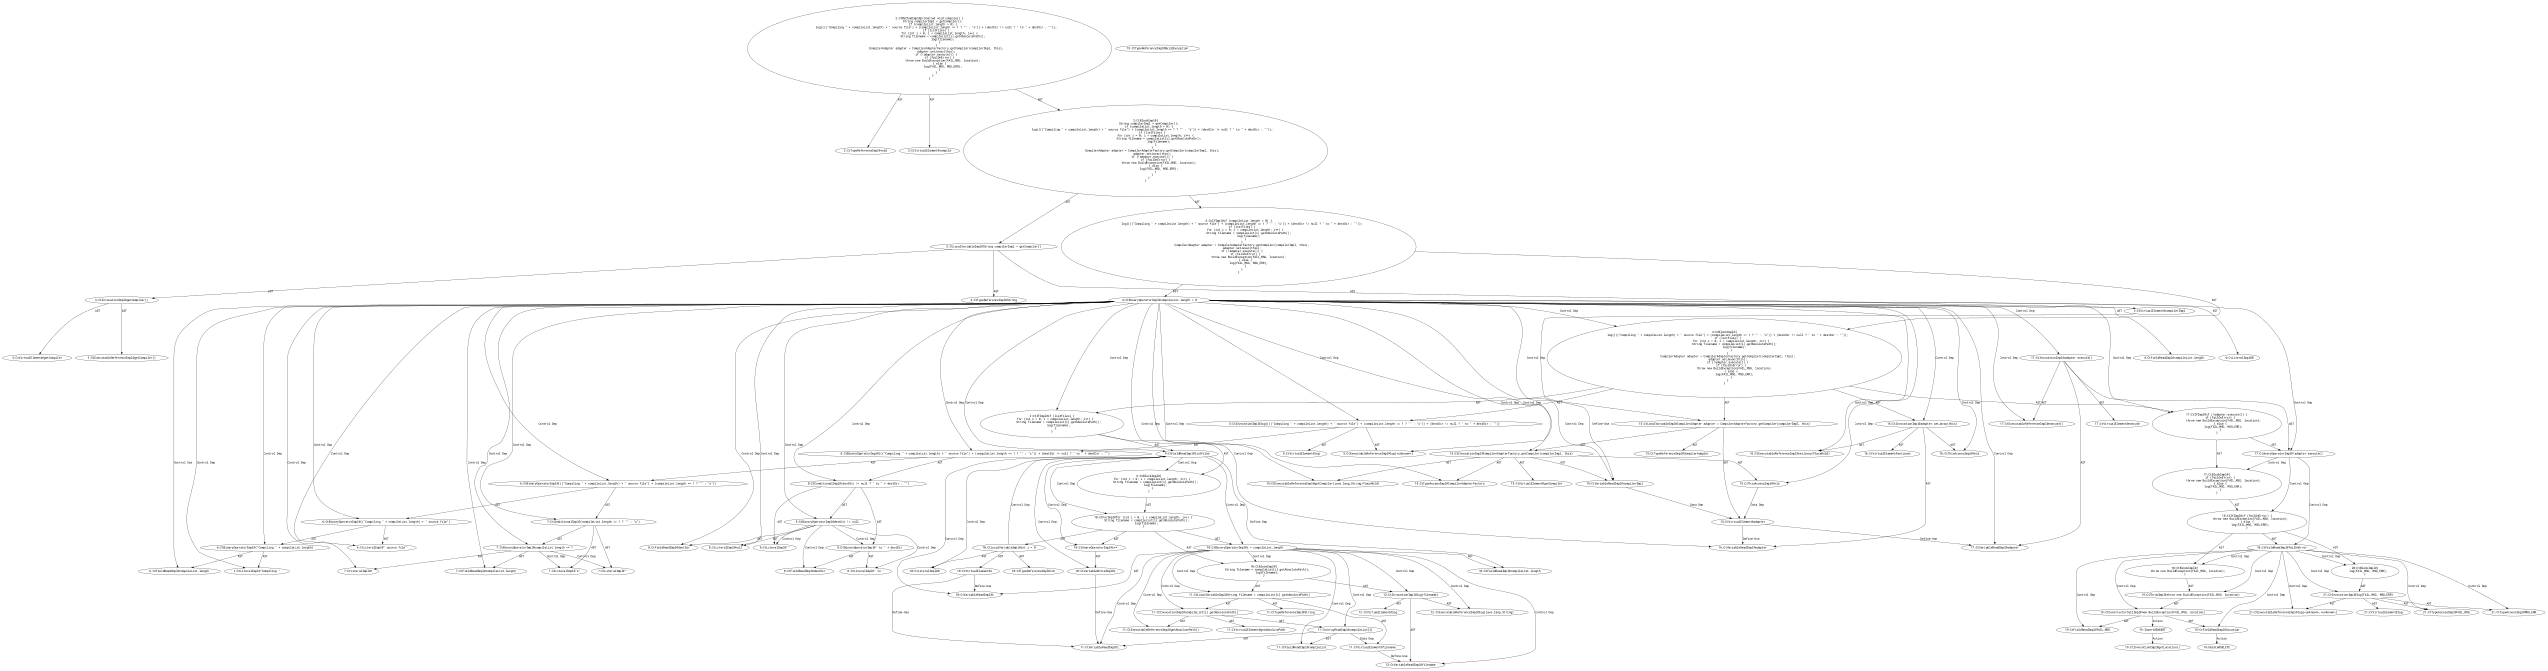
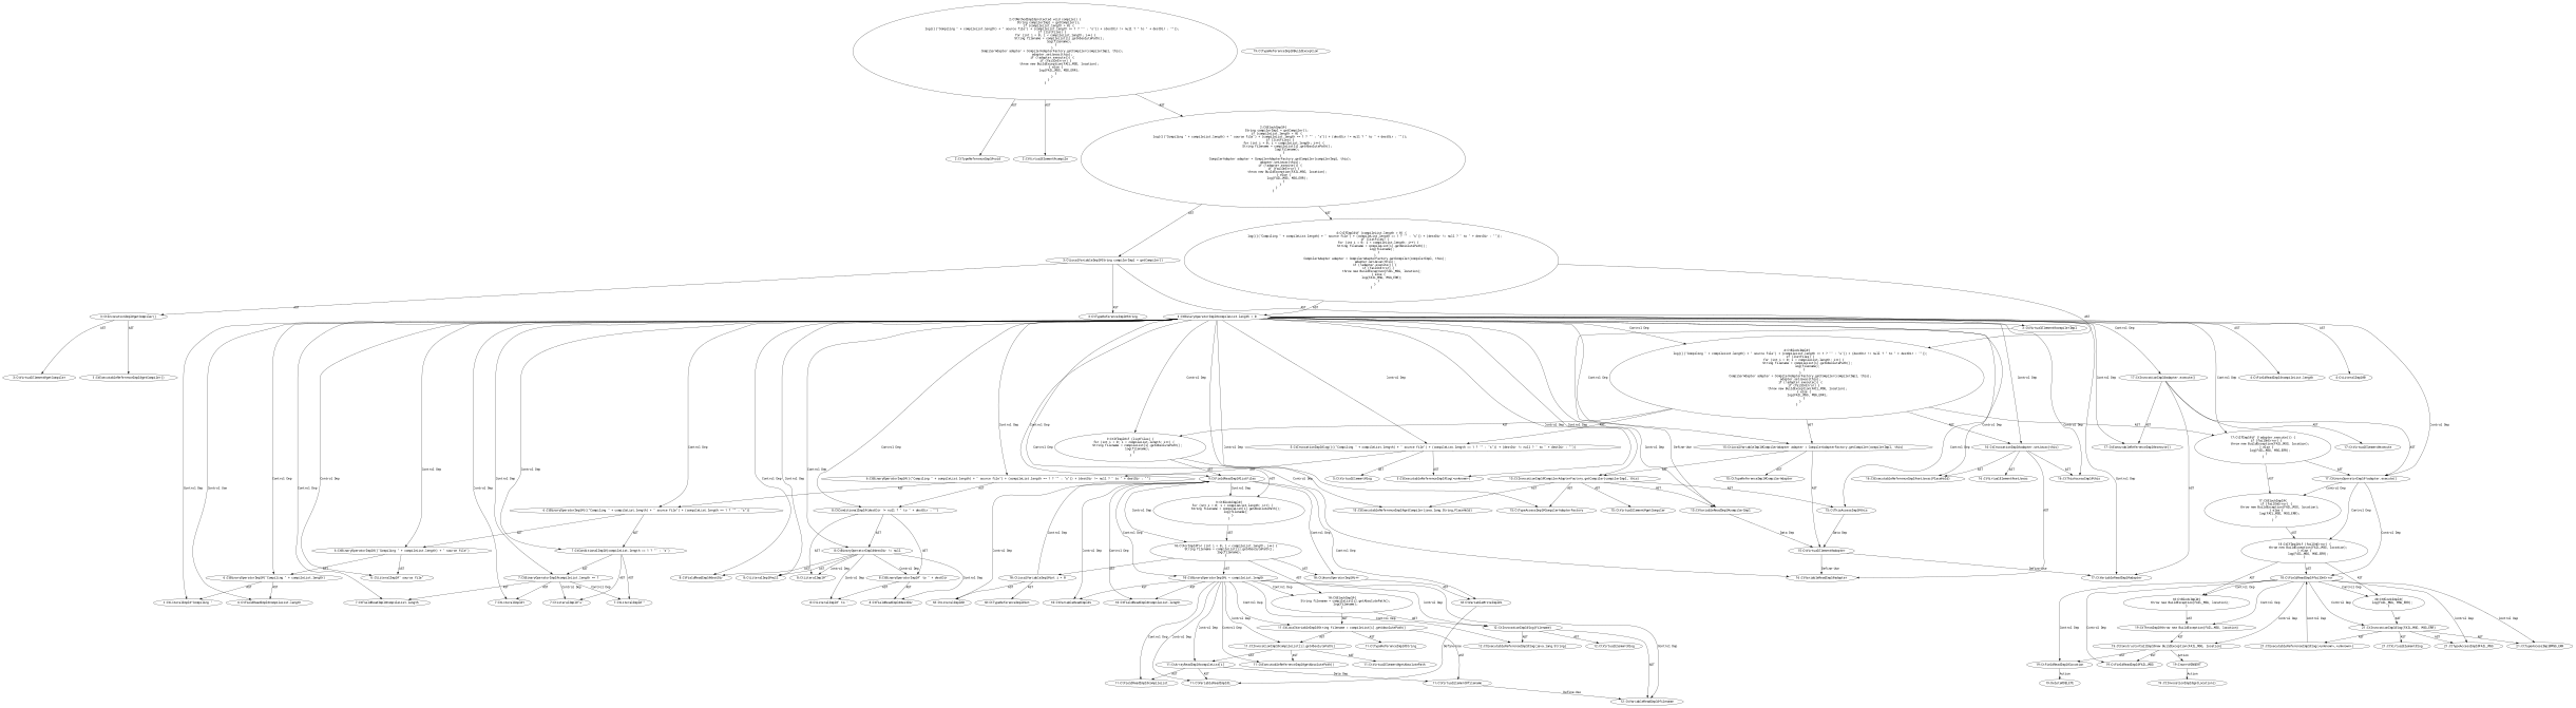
  digraph {
    fontname="Roboto Mono"
    node [fontname="Roboto Mono" shape=ellipse]
    edge [fontname="Roboto Mono"]
    n1 [label="2:CtTypeReferenceImpl@void"]
    n2 [label="2:CtVirtualElement@compile"]
    n3 [label="3:CtTypeReferenceImpl@String"]
    n4 [label="3:CtExecutableReferenceImpl@getCompiler()"]
    n5 [label="3:CtVirtualElement@getCompiler"]
    n6 [label="3:CtInvocationImpl@getCompiler()"]
    n7 [label="3:CtVirtualElement@compilerImpl"]
    n8 [label="15:CtVariableReadImpl@compilerImpl"]
    n9 [label="15:CtVirtualElement@adapter"]
    n10 [label="3:CtLocalVariableImpl@String compilerImpl = getCompiler()"]
    n11 [label="4:CtFieldReadImpl@compileList.length"]
    n12 [label="4:CtLiteralImpl@0"]
    n13 [label="4:CtBinaryOperatorImpl@compileList.length > 0"]
    n14 [label="5:CtExecutableReferenceImpl@log(<unknown>)"]
    n15 [label="6:CtLiteralImpl@\"Compiling \""]
    n16 [label="6:CtFieldReadImpl@compileList.length"]
    n17 [label="6:CtBinaryOperatorImpl@(\"Compiling \" + compileList.length)"]
    n18 [label="6:CtLiteralImpl@\" source file\""]
    n19 [label="6:CtBinaryOperatorImpl@((\"Compiling \" + compileList.length) + \" source file\")"]
    n20 [label="7:CtFieldReadImpl@compileList.length"]
    n21 [label="7:CtLiteralImpl@1"]
    n22 [label="7:CtBinaryOperatorImpl@compileList.length == 1"]
    n23 [label="7:CtConditionalImpl@(compileList.length == 1 ? \"\" : \"s\")"]
    n24 [label="6:CtBinaryOperatorImpl@(((\"Compiling \" + compileList.length) + \" source file\") + (compileList.length == 1 ? \"\" : \"s\"))"]
    n25 [label="8:CtFieldReadImpl@destDir"]
    n26 [label="8:CtLiteralImpl@null"]
    n27 [label="8:CtBinaryOperatorImpl@destDir != null"]
    n28 [label="8:CtConditionalImpl@(destDir != null ? \" to \" + destDir : \"\")"]
    n29 [label="6:CtBinaryOperatorImpl@(((\"Compiling \" + compileList.length) + \" source file\") + (compileList.length == 1 ? \"\" : \"s\")) + (destDir != null ? \" to \" + destDir : \"\")"]
    n30 [label="5:CtInvocationImpl@log((((\"Compiling \" + compileList.length) + \" source file\") + (compileList.length == 1 ? \"\" : \"s\")) + (destDir != null ? \" to \" + destDir : \"\"))"]
    n31 [label="9:CtFieldReadImpl@listFiles"]
    n32 [label="9:CtIfImpl@if (listFiles) \{\n    for (int i = 0; i < compileList.length; i++) \{\n        String filename = compileList[i].getAbsolutePath();\n        log(filename);\n    \}\n\}"]
    n33 [label="15:CtExecutableReferenceImpl@getCompiler(java.lang.String,PlaceHold)"]
    n34 [label="15:CtTypeAccessImpl@CompilerAdapterFactory"]
    n35 [label="15:CtThisAccessImpl@this"]
    n36 [label="15:CtInvocationImpl@CompilerAdapterFactory.getCompiler(compilerImpl, this)"]
    n37 [label="15:CtLocalVariableImpl@CompilerAdapter adapter = CompilerAdapterFactory.getCompiler(compilerImpl, this)"]
    n38 [label="16:CtExecutableReferenceImpl@setJavac(PlaceHold)"]
    n39 [label="16:CtVariableReadImpl@adapter"]
    n40 [label="16:CtThisAccessImpl@this"]
    n41 [label="16:CtInvocationImpl@adapter.setJavac(this)"]
    n42 [label="17:CtExecutableReferenceImpl@execute()"]
    n43 [label="17:CtVariableReadImpl@adapter"]
    n44 [label="17:CtInvocationImpl@adapter.execute()"]
    n45 [label="17:CtUnaryOperatorImpl@!adapter.execute()"]
    n46 [label="17:CtIfImpl@if (!adapter.execute()) \{\n    if (failOnError) \{\n        throw new BuildException(FAIL_MSG, location);\n    \} else \{\n        log(FAIL_MSG, MSG_ERR);\n    \}\n\}"]
    n47 [label="4:CtBlockImpl@\{\n    log((((\"Compiling \" + compileList.length) + \" source file\") + (compileList.length == 1 ? \"\" : \"s\")) + (destDir != null ? \" to \" + destDir : \"\"));\n    if (listFiles) \{\n        for (int i = 0; i < compileList.length; i++) \{\n            String filename = compileList[i].getAbsolutePath();\n            log(filename);\n        \}\n    \}\n    CompilerAdapter adapter = CompilerAdapterFactory.getCompiler(compilerImpl, this);\n    adapter.setJavac(this);\n    if (!adapter.execute()) \{\n        if (failOnError) \{\n            throw new BuildException(FAIL_MSG, location);\n        \} else \{\n            log(FAIL_MSG, MSG_ERR);\n        \}\n    \}\n\}"]
    n48 [label="7:CtLiteralImpl@\"\""]
    n49 [label="7:CtLiteralImpl@\"s\""]
    n50 [label="8:CtLiteralImpl@\" to \""]
    n51 [label="8:CtFieldReadImpl@destDir"]
    n52 [label="8:CtBinaryOperatorImpl@\" to \" + destDir"]
    n53 [label="8:CtLiteralImpl@\"\""]
    n54 [label="5:CtVirtualElement@log"]
    n55 [label="10:CtLiteralImpl@0"]
    n56 [label="10:CtVariableReadImpl@i"]
    n57 [label="10:CtFieldReadImpl@compileList.length"]
    n58 [label="10:CtBinaryOperatorImpl@i < compileList.length"]
    n59 [label="10:CtVariableWriteImpl@i"]
    n60 [label="10:CtUnaryOperatorImpl@i++"]
    n61 [label="10:CtForImpl@for (int i = 0; i < compileList.length; i++) \{\n    String filename = compileList[i].getAbsolutePath();\n    log(filename);\n\}"]
    n62 [label="9:CtBlockImpl@\{\n    for (int i = 0; i < compileList.length; i++) \{\n        String filename = compileList[i].getAbsolutePath();\n        log(filename);\n    \}\n\}"]
    n63 [label="15:CtVirtualElement@getCompiler"]
    n64 [label="15:CtTypeReferenceImpl@CompilerAdapter"]
    n65 [label="16:CtVirtualElement@setJavac"]
    n66 [label="17:CtVirtualElement@execute"]
    n67 [label="18:CtFieldReadImpl@failOnError"]
    n68 [label="18:CtIfImpl@if (failOnError) \{\n    throw new BuildException(FAIL_MSG, location);\n\} else \{\n    log(FAIL_MSG, MSG_ERR);\n\}"]
    n69 [label="17:CtBlockImpl@\{\n    if (failOnError) \{\n        throw new BuildException(FAIL_MSG, location);\n    \} else \{\n        log(FAIL_MSG, MSG_ERR);\n    \}\n\}"]
    n70 [label="10:CtLocalVariableImpl@int i = 0"]
    n71 [label="10:CtTypeReferenceImpl@int"]
-   n72 [label="10:CtVirtualElement@i"]
    n73 [label="11:CtVariableReadImpl@i"]
    n74 [label="11:CtExecutableReferenceImpl@getAbsolutePath()"]
    n75 [label="11:CtFieldReadImpl@compileList"]
    n76 [label="11:CtArrayReadImpl@compileList[i]"]
    n77 [label="11:CtInvocationImpl@compileList[i].getAbsolutePath()"]
    n78 [label="11:CtLocalVariableImpl@String filename = compileList[i].getAbsolutePath()"]
    n79 [label="12:CtExecutableReferenceImpl@log(java.lang.String)"]
    n80 [label="12:CtVariableReadImpl@filename"]
    n81 [label="12:CtInvocationImpl@log(filename)"]
    n82 [label="10:CtBlockImpl@\{\n    String filename = compileList[i].getAbsolutePath();\n    log(filename);\n\}"]
    n83 [label="11:CtVirtualElement@filename"]
    n84 [label="11:CtVirtualElement@getAbsolutePath"]
    n85 [label="11:CtTypeReferenceImpl@String"]
    n86 [label="12:CtVirtualElement@log"]
    n87 [label="19:CtFieldReadImpl@FAIL_MSG"]
    n88 [label="19:CtFieldReadImpl@location"]
    n89 [label="19:CtConstructorCallImpl@new BuildException(FAIL_MSG, location)"]
    n90 [label="19:CtThrowImpl@throw new BuildException(FAIL_MSG, location)"]
    n91 [label="18:CtBlockImpl@\{\n    throw new BuildException(FAIL_MSG, location);\n\}"]
    n92 [label="21:CtExecutableReferenceImpl@log(<unknown>,<unknown>)"]
    n93 [label="21:CtTypeAccessImpl@FAIL_MSG"]
    n94 [label="21:CtTypeAccessImpl@MSG_ERR"]
    n95 [label="21:CtInvocationImpl@log(FAIL_MSG, MSG_ERR)"]
    n96 [label="20:CtBlockImpl@\{\n    log(FAIL_MSG, MSG_ERR);\n\}"]
    n97 [label="19:Delete@DELETE"]
    n98 [label="19:Insert@INSERT"]
    n99 [label="21:CtVirtualElement@log"]
    n100 [label="19:CtTypeReferenceImpl@BuildException"]
    n101 [label="19:CtInvocationImpl@getLocation()"]
    n102 [label="4:CtIfImpl@if (compileList.length > 0) \{\n    log((((\"Compiling \" + compileList.length) + \" source file\") + (compileList.length == 1 ? \"\" : \"s\")) + (destDir != null ? \" to \" + destDir : \"\"));\n    if (listFiles) \{\n        for (int i = 0; i < compileList.length; i++) \{\n            String filename = compileList[i].getAbsolutePath();\n            log(filename);\n        \}\n    \}\n    CompilerAdapter adapter = CompilerAdapterFactory.getCompiler(compilerImpl, this);\n    adapter.setJavac(this);\n    if (!adapter.execute()) \{\n        if (failOnError) \{\n            throw new BuildException(FAIL_MSG, location);\n        \} else \{\n            log(FAIL_MSG, MSG_ERR);\n        \}\n    \}\n\}"]
    n103 [label="2:CtBlockImpl@\{\n    String compilerImpl = getCompiler();\n    if (compileList.length > 0) \{\n        log((((\"Compiling \" + compileList.length) + \" source file\") + (compileList.length == 1 ? \"\" : \"s\")) + (destDir != null ? \" to \" + destDir : \"\"));\n        if (listFiles) \{\n            for (int i = 0; i < compileList.length; i++) \{\n                String filename = compileList[i].getAbsolutePath();\n                log(filename);\n            \}\n        \}\n        CompilerAdapter adapter = CompilerAdapterFactory.getCompiler(compilerImpl, this);\n        adapter.setJavac(this);\n        if (!adapter.execute()) \{\n            if (failOnError) \{\n                throw new BuildException(FAIL_MSG, location);\n            \} else \{\n                log(FAIL_MSG, MSG_ERR);\n            \}\n        \}\n    \}\n\}"]
    n104 [label="2:CtMethodImpl@protected void compile() \{\n    String compilerImpl = getCompiler();\n    if (compileList.length > 0) \{\n        log((((\"Compiling \" + compileList.length) + \" source file\") + (compileList.length == 1 ? \"\" : \"s\")) + (destDir != null ? \" to \" + destDir : \"\"));\n        if (listFiles) \{\n            for (int i = 0; i < compileList.length; i++) \{\n                String filename = compileList[i].getAbsolutePath();\n                log(filename);\n            \}\n        \}\n        CompilerAdapter adapter = CompilerAdapterFactory.getCompiler(compilerImpl, this);\n        adapter.setJavac(this);\n        if (!adapter.execute()) \{\n            if (failOnError) \{\n                throw new BuildException(FAIL_MSG, location);\n            \} else \{\n                log(FAIL_MSG, MSG_ERR);\n            \}\n        \}\n    \}\n\}"]
    n6 -> n4 [label=AST]
    n6 -> n5 [label=AST]
    n7 -> n8 [label="Define-Use"]
    n8 -> n9 [label="Data Dep"]
    n9 -> n39 [label="Define-Use"]
    n9 -> n43 [label="Define-Use"]
    n10 -> n3 [label=AST]
    n10 -> n6 [label=AST]
    n10 -> n7 [label=AST]
    n13 -> n8 [label="Control Dep"]
    n13 -> n11 [label=AST]
    n13 -> n12 [label=AST]
    n13 -> n14 [label="Control Dep"]
    n13 -> n15 [label="Control Dep"]
    n13 -> n16 [label="Control Use"]
    n13 -> n17 [label="Control Dep"]
    n13 -> n18 [label="Control Dep"]
    n13 -> n19 [label="Control Dep"]
    n13 -> n20 [label="Control Dep"]
    n13 -> n21 [label="Control Dep"]
    n13 -> n22 [label="Control Dep"]
    n13 -> n23 [label="Control Dep"]
    n13 -> n24 [label="Control Dep"]
    n13 -> n25 [label="Control Dep"]
    n13 -> n26 [label="Control Dep"]
    n13 -> n27 [label="Control Dep"]
    n13 -> n28 [label="Control Dep"]
    n13 -> n29 [label="Control Dep"]
    n13 -> n30 [label="Control Dep"]
    n13 -> n31 [label="Control Dep"]
    n13 -> n32 [label="Control Dep"]
    n13 -> n33 [label="Control Dep"]
    n13 -> n34 [label="Control Dep"]
    n13 -> n35 [label="Control Dep"]
    n13 -> n36 [label="Control Dep"]
    n13 -> n37 [label="Control Dep"]
    n13 -> n38 [label="Control Dep"]
    n13 -> n39 [label="Control Dep"]
    n13 -> n40 [label="Control Dep"]
    n13 -> n41 [label="Control Dep"]
    n13 -> n42 [label="Control Dep"]
    n13 -> n43 [label="Control Dep"]
    n13 -> n44 [label="Control Dep"]
    n13 -> n45 [label="Control Dep"]
    n13 -> n46 [label="Control Dep"]
    n13 -> n47 [label="Control Dep"]
    n17 -> n15 [label=AST]
    n17 -> n16 [label=AST]
    n19 -> n17 [label=AST]
    n19 -> n18 [label=AST]
    n22 -> n20 [label=AST]
    n22 -> n21 [label=AST]
    n22 -> n48 [label="Control Dep"]
    n22 -> n49 [label="Control Dep"]
    n23 -> n22 [label=AST]
    n23 -> n48 [label=AST]
    n23 -> n49 [label=AST]
    n24 -> n19 [label=AST]
    n24 -> n23 [label=AST]
    n27 -> n25 [label=AST]
    n27 -> n26 [label=AST]
    n27 -> n50 [label="Control Dep"]
    n27 -> n51 [label="Control Dep"]
    n27 -> n52 [label="Control Dep"]
    n27 -> n53 [label="Control Dep"]
    n28 -> n27 [label=AST]
    n28 -> n52 [label=AST]
    n28 -> n53 [label=AST]
    n29 -> n24 [label=AST]
    n29 -> n28 [label=AST]
    n30 -> n14 [label=AST]
    n30 -> n29 [label=AST]
    n30 -> n54 [label=AST]
    n31 -> n55 [label="Control Dep"]
    n31 -> n56 [label="Control Dep"]
-   n31 -> n57 [label="Define Dep"]
+   n31 -> n57 [label="Control Dep"]
    n31 -> n58 [label="Control Dep"]
    n31 -> n59 [label="Control Dep"]
    n31 -> n60 [label="Control Dep"]
    n31 -> n61 [label="Control Dep"]
    n31 -> n62 [label="Control Dep"]
    n32 -> n31 [label=AST]
    n32 -> n62 [label=AST]
    n35 -> n9 [label="Data Dep"]
    n36 -> n8 [label=AST]
    n36 -> n33 [label=AST]
    n36 -> n34 [label=AST]
    n36 -> n35 [label=AST]
    n36 -> n63 [label=AST]
    n37 -> n9 [label=AST]
    n37 -> n36 [label=AST]
    n37 -> n64 [label=AST]
    n41 -> n38 [label=AST]
    n41 -> n39 [label=AST]
    n41 -> n40 [label=AST]
    n41 -> n65 [label=AST]
    n44 -> n42 [label=AST]
    n44 -> n43 [label=AST]
    n44 -> n45 [label=AST]
    n44 -> n66 [label=AST]
    n45 -> n67 [label="Control Dep"]
    n45 -> n68 [label="Control Dep"]
    n45 -> n69 [label="Control Dep"]
    n46 -> n45 [label=AST]
    n46 -> n69 [label=AST]
    n47 -> n30 [label=AST]
    n47 -> n32 [label=AST]
    n47 -> n37 [label=AST]
    n47 -> n41 [label=AST]
    n47 -> n46 [label=AST]
    n52 -> n50 [label=AST]
    n52 -> n51 [label=AST]
    n58 -> n56 [label=AST]
    n58 -> n57 [label=AST]
    n58 -> n73 [label="Control Dep"]
    n58 -> n74 [label="Control Dep"]
    n58 -> n75 [label="Control Dep"]
    n58 -> n76 [label="Control Dep"]
    n58 -> n77 [label="Control Dep"]
    n58 -> n78 [label="Control Dep"]
    n58 -> n79 [label="Control Dep"]
    n58 -> n80 [label="Control Dep"]
    n58 -> n81 [label="Control Dep"]
    n58 -> n82 [label="Control Dep"]
    n59 -> n73 [label="Define-Use"]
    n60 -> n59 [label=AST]
    n61 -> n58 [label=AST]
    n61 -> n60 [label=AST]
    n61 -> n70 [label=AST]
    n61 -> n82 [label=AST]
    n62 -> n61 [label=AST]
    n67 -> n87 [label="Control Dep"]
    n67 -> n88 [label="Control Dep"]
    n67 -> n89 [label="Control Dep"]
    n67 -> n90 [label="Control Dep"]
    n67 -> n91 [label="Control Dep"]
-   n67 -> n92 [label="Control Dep"]
+   n92 -> n67 [label="Control Dep"]
    n67 -> n93 [label="Control Dep"]
    n67 -> n94 [label="Control Dep"]
    n67 -> n95 [label="Control Dep"]
    n67 -> n96 [label="Control Dep"]
    n68 -> n67 [label=AST]
    n68 -> n91 [label=AST]
    n68 -> n96 [label=AST]
    n69 -> n68 [label=AST]
    n70 -> n31 [label="Control Dep"]
    n70 -> n55 [label=AST]
    n70 -> n71 [label=AST]
-   n70 -> n72 [label=AST]
-   n72 -> n56 [label="Define-Use"]
-   n72 -> n73 [label="Define-Use"]
    n76 -> n73 [label=AST]
    n76 -> n75 [label=AST]
    n76 -> n83 [label="Data Dep"]
    n77 -> n74 [label=AST]
    n77 -> n76 [label=AST]
    n77 -> n84 [label=AST]
    n78 -> n77 [label=AST]
    n78 -> n83 [label=AST]
    n78 -> n85 [label=AST]
    n81 -> n79 [label=AST]
    n81 -> n80 [label=AST]
    n81 -> n86 [label=AST]
    n82 -> n78 [label=AST]
    n82 -> n81 [label=AST]
    n83 -> n80 [label="Define-Use"]
    n88 -> n97 [label=Action]
    n89 -> n87 [label=AST]
    n89 -> n88 [label=AST]
    n89 -> n98 [label=Action]
    n90 -> n89 [label=AST]
    n91 -> n90 [label=AST]
    n95 -> n92 [label=AST]
    n95 -> n93 [label=AST]
    n95 -> n94 [label=AST]
    n95 -> n99 [label=AST]
    n96 -> n95 [label=AST]
    n98 -> n101 [label=Action]
    n102 -> n13 [label=AST]
    n102 -> n47 [label=AST]
    n103 -> n10 [label=AST]
    n103 -> n102 [label=AST]
    n104 -> n1 [label=AST]
    n104 -> n2 [label=AST]
    n104 -> n103 [label=AST]
  }
